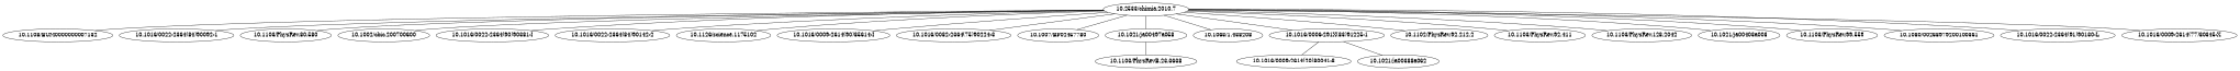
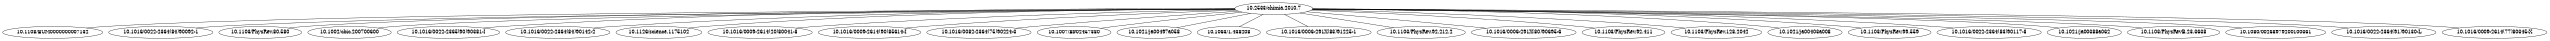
  strict graph {
    "10.2533/chimia.2010.7"
    "10.1108/EUM0000000007132"
    "10.1016/0022-2364(84)90092-1"
    "10.1103/PhysRev.80.580"
    "10.1002/cbic.200700600"
-   "10.1016/0022-2364(90)90381-I"
+   "10.1016/0022-2364(90)90381-I" [label="10.1016/0022-2365(90)90381-I"]
    "10.1016/0022-2364(84)90142-2"
    "10.1126/science.1175102"
    n9 [label="10.1016/0009-2614(20)80041-8"]
    "10.1016/0009-2614(90)85614-I"
    n11 [label="10.1016/0082-2364(75)90224-3"]
-   "10.1007/BF02457380" [label="10.1007/BF02457780"]
+   "10.1007/BF02457380"
    "10.1021/ja00497a058"
    "10.1063/1.438208"
    "10.1016/0006-291X(83)91225-1"
-   "10.1103/PhysRev.92.212.2" [label="10.1102/PhysRev.92.212.2"]
+   "10.1103/PhysRev.92.212.2"
+   "10.1016/0006-291X(80)90695-6"
    "10.1103/PhysRev.92.411"
    "10.1103/PhysRev.128.2042"
    "10.1021/ja00403a008"
    "10.1103/PhysRev.99.559"
+   "10.1016/0022-2364(83)90117-8"
    "10.1021/ja00388a062"
    "10.1103/PhysRevB.23.3638"
    "10.1080/00268979200100361"
    "10.1016/0022-2364(91)90130-L"
    "10.1016/0009-2614(77)80345-X"
    "10.2533/chimia.2010.7" -- "10.1108/EUM0000000007132"
    "10.2533/chimia.2010.7" -- "10.1016/0022-2364(84)90092-1"
    "10.2533/chimia.2010.7" -- "10.1103/PhysRev.80.580"
    "10.2533/chimia.2010.7" -- "10.1002/cbic.200700600"
    "10.2533/chimia.2010.7" -- "10.1016/0022-2364(90)90381-I"
    "10.2533/chimia.2010.7" -- "10.1016/0022-2364(84)90142-2"
    "10.2533/chimia.2010.7" -- "10.1126/science.1175102"
-   "10.1016/0006-291X(83)91225-1" -- n9
+   "10.2533/chimia.2010.7" -- n9
    "10.2533/chimia.2010.7" -- "10.1016/0009-2614(90)85614-I"
    "10.2533/chimia.2010.7" -- n11
    "10.2533/chimia.2010.7" -- "10.1007/BF02457380"
    "10.2533/chimia.2010.7" -- "10.1021/ja00497a058"
    "10.2533/chimia.2010.7" -- "10.1063/1.438208"
    "10.2533/chimia.2010.7" -- "10.1016/0006-291X(83)91225-1"
    "10.2533/chimia.2010.7" -- "10.1103/PhysRev.92.212.2"
+   "10.2533/chimia.2010.7" -- "10.1016/0006-291X(80)90695-6"
    "10.2533/chimia.2010.7" -- "10.1103/PhysRev.92.411"
    "10.2533/chimia.2010.7" -- "10.1103/PhysRev.128.2042"
    "10.2533/chimia.2010.7" -- "10.1021/ja00403a008"
    "10.2533/chimia.2010.7" -- "10.1103/PhysRev.99.559"
-   "10.1016/0006-291X(83)91225-1" -- "10.1021/ja00388a062"
-   "10.1021/ja00497a058" -- "10.1103/PhysRevB.23.3638"
+   "10.2533/chimia.2010.7" -- "10.1016/0022-2364(83)90117-8"
+   "10.2533/chimia.2010.7" -- "10.1021/ja00388a062"
+   "10.2533/chimia.2010.7" -- "10.1103/PhysRevB.23.3638"
    "10.2533/chimia.2010.7" -- "10.1080/00268979200100361"
    "10.2533/chimia.2010.7" -- "10.1016/0022-2364(91)90130-L"
    "10.2533/chimia.2010.7" -- "10.1016/0009-2614(77)80345-X"
  }
